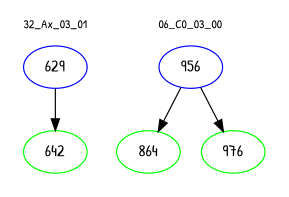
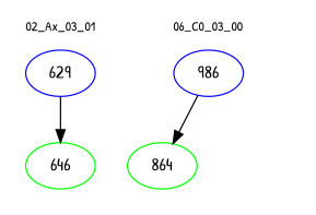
  digraph {
    fontname="Patrick Hand"
    node [color=green fontname="Patrick Hand"]
    edge [color=black fontname="Patrick Hand"]
    n1 [color=blue label=629]
-   n2 [label=642]
-   n3 [color=blue label=956]
+   n2 [label=646]
+   n3 [color=blue label=986]
    n4 [label=864]
-   n5 [label=976]
    subgraph cluster_1 {
      color=white
      fontsize=10
-     label="32_Ax_03_01"
+     label="02_Ax_03_01"
      n1
      n2
    }
    subgraph cluster_2 {
      color=white
      fontsize=10
      label="06_C0_03_00"
      n3
      n4
-     n5
    }
    n1 -> n2
    n3 -> n4
-   n3 -> n5
  }
